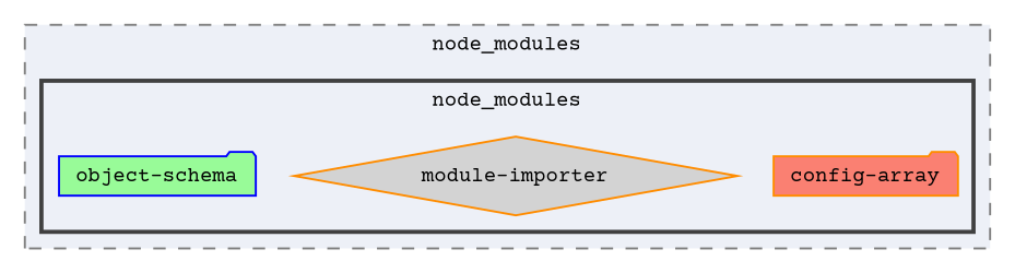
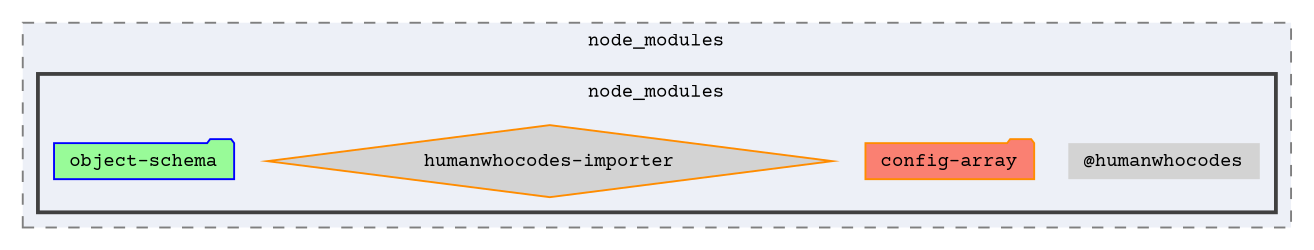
  digraph {
    compound=true
    fontname="Courier Prime"
    node [fontname="Courier Prime" fontsize=10 shape=folder style=filled fillcolor=lightgrey color=darkorange]
+   n1 [height=0.2 label="@humanwhocodes" shape=plaintext width=0.4]
    n2 [fillcolor=salmon height=0.2 label="config-array" width=0.4]
-   n3 [height=0.2 label="module-importer" shape=diamond width=0.4]
+   n3 [height=0.2 label="humanwhocodes-importer" shape=diamond width=0.4]
    n4 [color=blue fillcolor=palegreen height=0.2 label="object-schema" width=0.4]
    subgraph cluster_1 {
      bgcolor="#edf0f7"
      fontsize=10
      label=node_modules
      pencolor=grey50
      style="filled,dashed"
      subgraph cluster_2 {
        bgcolor="#edf0f7"
        fontsize=10
        pencolor=grey25
        style="filled,bold"
+       n1
        n2
        n3
        n4
      }
    }
  }
